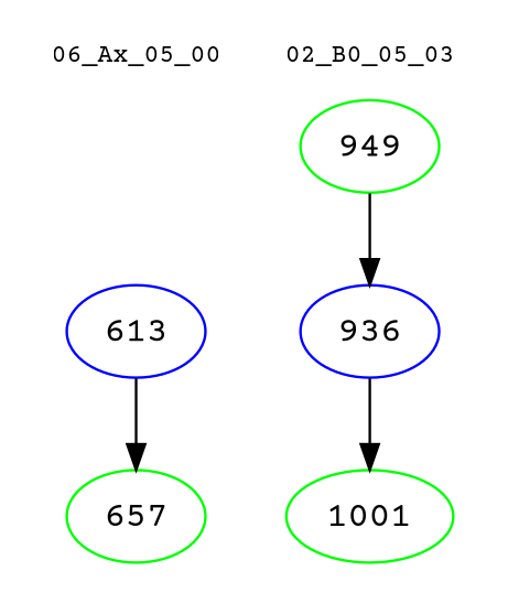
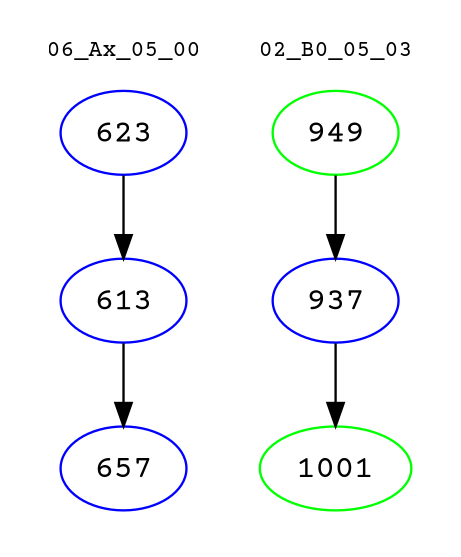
  digraph {
    fontname="Courier Prime"
    node [color=blue fontname="Courier Prime"]
    edge [color=black fontname="Courier Prime"]
+   n1 [label=623]
    n2 [label=613]
-   n3 [color=green label=657]
+   n3 [label=657]
    n4 [color=green label=949]
-   n5 [label=936]
+   n5 [label=937]
    n6 [color=green label=1001]
    subgraph cluster_1 {
      color=white
      fontsize=10
      label="06_Ax_05_00"
+     n1
      n2
      n3
    }
    subgraph cluster_2 {
      color=white
      fontsize=10
      label="02_B0_05_03"
      n4
      n5
      n6
    }
+   n1 -> n2
    n2 -> n3
    n4 -> n5
    n5 -> n6
  }
